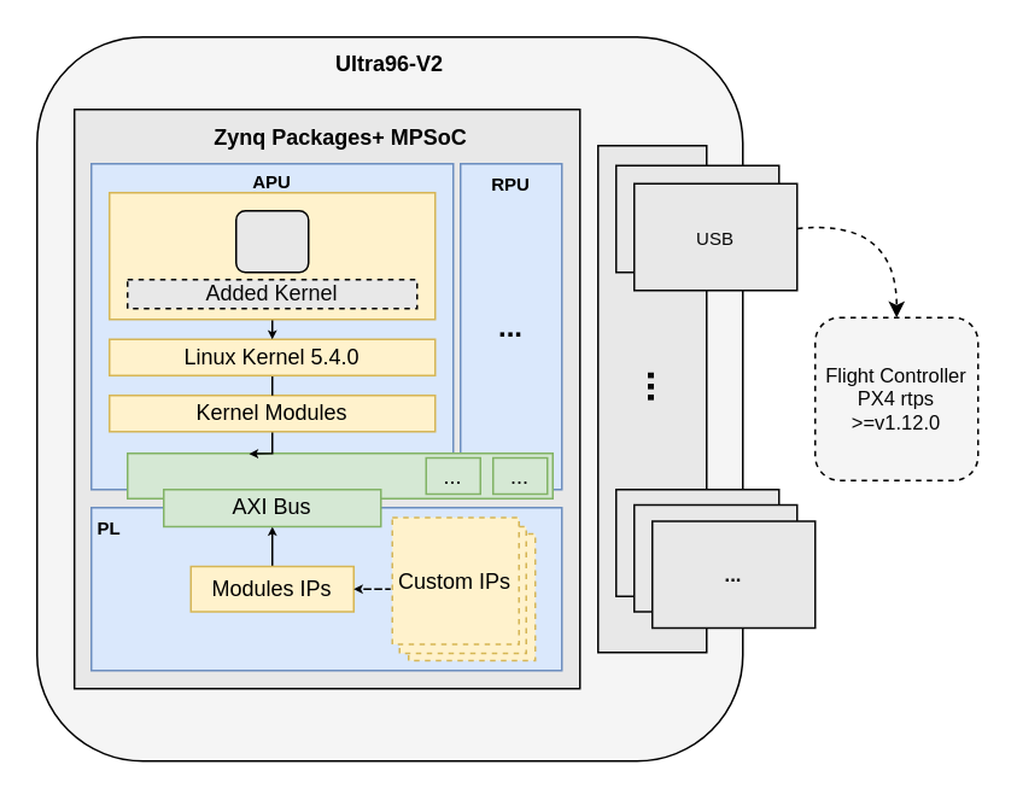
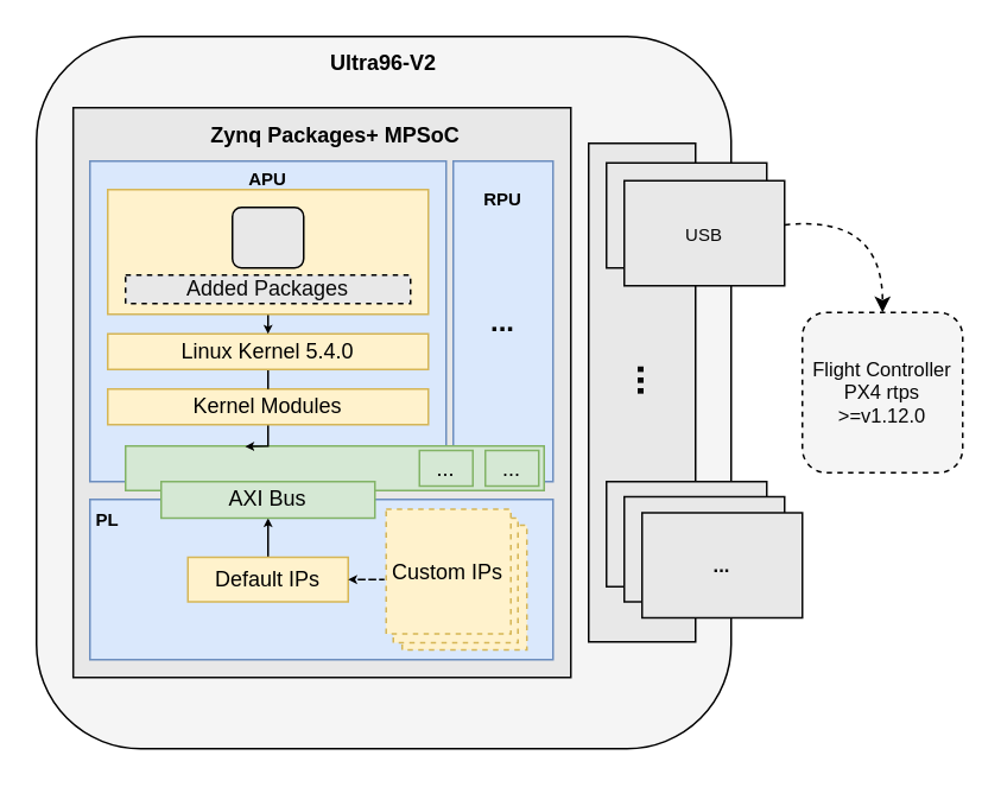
  <mxCell id="0" />
  <mxCell id="1" parent="0" />
  <mxCell id="2" value="" style="rounded=1;whiteSpace=wrap;html=1;fillColor=#f5f5f5;fontColor=#333333;strokeColor=#000000;" parent="1" vertex="1"><mxGeometry x="20" y="20" width="390" height="400" as="geometry" /></mxCell>
  <mxCell id="3" value="&amp;nbsp;" style="rounded=0;whiteSpace=wrap;html=1;fontSize=7;fontColor=#080808;strokeColor=#080808;fillColor=#E8E8E8;" parent="1" vertex="1"><mxGeometry x="40.63" y="60" width="279.37" height="320" as="geometry" /></mxCell>
  <mxCell id="4" value="&lt;b&gt;&lt;font style=&quot;font-size: 16px&quot;&gt;...&lt;/font&gt;&lt;/b&gt;" style="rounded=0;whiteSpace=wrap;html=1;fillColor=#dae8fc;strokeColor=#6c8ebf;fontColor=#000000;" parent="1" vertex="1"><mxGeometry x="254" y="90" width="56" height="180" as="geometry" /></mxCell>
  <mxCell id="5" value="" style="rounded=0;whiteSpace=wrap;html=1;fillColor=#dae8fc;strokeColor=#6c8ebf;" parent="1" vertex="1"><mxGeometry x="50" y="90" width="200" height="180" as="geometry" /></mxCell>
  <mxCell id="6" value="&lt;b&gt;Ultra96-V2&lt;/b&gt;" style="text;html=1;strokeColor=none;fillColor=none;align=center;verticalAlign=middle;whiteSpace=wrap;rounded=0;fontColor=#000000;" parent="1" vertex="1"><mxGeometry x="180" y="20" width="70" height="30" as="geometry" /></mxCell>
  <mxCell id="7" value="&lt;b&gt;Zynq Packages+ MPSoC&lt;/b&gt;" style="text;html=1;strokeColor=none;fillColor=none;align=center;verticalAlign=middle;whiteSpace=wrap;rounded=0;fontColor=#000000;" parent="1" vertex="1"><mxGeometry x="112.5" y="61" width="150" height="30" as="geometry" /></mxCell>
  <mxCell id="8" value="" style="rounded=0;whiteSpace=wrap;html=1;fillColor=#dae8fc;strokeColor=#6c8ebf;" parent="1" vertex="1"><mxGeometry x="50" y="280" width="260" height="90" as="geometry" /></mxCell>
  <mxCell id="9" value="&lt;b&gt;&lt;font style=&quot;font-size: 10px&quot;&gt;PL&lt;/font&gt;&lt;/b&gt;" style="text;html=1;strokeColor=none;fillColor=none;align=center;verticalAlign=middle;whiteSpace=wrap;rounded=0;fontColor=#000000;" parent="1" vertex="1"><mxGeometry x="50" y="276" width="20" height="30" as="geometry" /></mxCell>
  <mxCell id="10" style="edgeStyle=orthogonalEdgeStyle;rounded=0;orthogonalLoop=1;jettySize=auto;html=1;endSize=2;fontColor=#000000;strokeColor=#000000;" parent="1" source="11" target="18" edge="1"><mxGeometry relative="1" as="geometry" /></mxCell>
- <mxCell id="11" value="Modules IPs" style="rounded=0;whiteSpace=wrap;html=1;fillColor=#fff2cc;strokeColor=#d6b656;fontColor=#000000;" parent="1" vertex="1"><mxGeometry x="105" y="312.5" width="90" height="25" as="geometry" /></mxCell>
+ <mxCell id="11" value="Default IPs" style="rounded=0;whiteSpace=wrap;html=1;fillColor=#fff2cc;strokeColor=#d6b656;fontColor=#000000;" parent="1" vertex="1"><mxGeometry x="105" y="312.5" width="90" height="25" as="geometry" /></mxCell>
  <mxCell id="12" value="" style="rounded=0;whiteSpace=wrap;html=1;dashed=1;fillColor=#fff2cc;strokeColor=#d6b656;" parent="1" vertex="1"><mxGeometry x="225.32" y="294.5" width="70" height="70" as="geometry" /></mxCell>
  <mxCell id="13" value="" style="rounded=0;whiteSpace=wrap;html=1;dashed=1;fillColor=#fff2cc;strokeColor=#d6b656;" parent="1" vertex="1"><mxGeometry x="220.32" y="290.5" width="70" height="70" as="geometry" /></mxCell>
  <mxCell id="14" style="edgeStyle=orthogonalEdgeStyle;rounded=0;orthogonalLoop=1;jettySize=auto;html=1;exitX=-0.014;exitY=0.564;exitDx=0;exitDy=0;exitPerimeter=0;dashed=1;endSize=2;fontColor=#000000;strokeColor=#000000;" parent="1" source="15" target="11" edge="1"><mxGeometry relative="1" as="geometry" /></mxCell>
  <mxCell id="15" value="Custom IPs" style="rounded=0;whiteSpace=wrap;html=1;dashed=1;fillColor=#fff2cc;strokeColor=#d6b656;fontColor=#000000;" parent="1" vertex="1"><mxGeometry x="216.32" y="285.5" width="70" height="70" as="geometry" /></mxCell>
  <mxCell id="16" value="&lt;b&gt;&lt;font style=&quot;font-size: 10px&quot;&gt;APU&lt;/font&gt;&lt;/b&gt;" style="text;html=1;strokeColor=none;fillColor=none;align=center;verticalAlign=middle;whiteSpace=wrap;rounded=0;fontColor=#000000;" parent="1" vertex="1"><mxGeometry x="135" y="90" width="30" height="20" as="geometry" /></mxCell>
  <mxCell id="17" value="" style="rounded=0;whiteSpace=wrap;html=1;fillColor=#d5e8d4;strokeColor=#82b366;" parent="1" vertex="1"><mxGeometry x="70" y="250" width="235" height="25" as="geometry" /></mxCell>
  <mxCell id="18" value="AXI Bus" style="rounded=0;whiteSpace=wrap;html=1;fillColor=#d5e8d4;strokeColor=#82b366;fontColor=#000000;" parent="1" vertex="1"><mxGeometry x="90" y="270" width="120" height="20.5" as="geometry" /></mxCell>
  <mxCell id="19" value="..." style="rounded=0;whiteSpace=wrap;html=1;fillColor=#d5e8d4;strokeColor=#82b366;direction=south;fontColor=#000000;" parent="1" vertex="1"><mxGeometry x="272" y="252.5" width="30" height="20" as="geometry" /></mxCell>
  <mxCell id="20" style="edgeStyle=orthogonalEdgeStyle;rounded=0;orthogonalLoop=1;jettySize=auto;html=1;entryX=0.286;entryY=0.01;entryDx=0;entryDy=0;entryPerimeter=0;endSize=2;fontColor=#000000;strokeColor=#000000;" parent="1" source="21" target="17" edge="1"><mxGeometry relative="1" as="geometry"><Array as="points"><mxPoint x="150" y="250" /><mxPoint x="150" y="250" /></Array></mxGeometry></mxCell>
  <mxCell id="21" value="Kernel Modules" style="rounded=0;whiteSpace=wrap;html=1;fillColor=#fff2cc;strokeColor=#d6b656;fontColor=#000000;" parent="1" vertex="1"><mxGeometry x="60" y="218" width="180" height="20" as="geometry" /></mxCell>
  <mxCell id="22" style="edgeStyle=orthogonalEdgeStyle;rounded=0;orthogonalLoop=1;jettySize=auto;html=1;endSize=2;fontColor=#000000;strokeColor=#000000;endArrow=none;" parent="1" source="23" target="21" edge="1"><mxGeometry relative="1" as="geometry"><Array as="points"><mxPoint x="150" y="210" /><mxPoint x="150" y="210" /></Array></mxGeometry></mxCell>
  <mxCell id="23" value="&lt;font style=&quot;font-size: 12px&quot;&gt;Linux &lt;font style=&quot;font-size: 12px&quot;&gt;Kernel 5.4.0&lt;br&gt;&lt;/font&gt;&lt;/font&gt;" style="rounded=0;whiteSpace=wrap;html=1;fillColor=#fff2cc;strokeColor=#d6b656;fontColor=#000000;" parent="1" vertex="1"><mxGeometry x="60" y="187" width="180" height="20" as="geometry" /></mxCell>
  <mxCell id="24" style="edgeStyle=orthogonalEdgeStyle;rounded=0;orthogonalLoop=1;jettySize=auto;html=1;endSize=2;fontColor=#000000;strokeColor=#000000;" parent="1" source="25" target="23" edge="1"><mxGeometry relative="1" as="geometry"><Array as="points"><mxPoint x="150" y="180" /><mxPoint x="150" y="180" /></Array></mxGeometry></mxCell>
  <mxCell id="25" value="" style="rounded=0;whiteSpace=wrap;html=1;fillColor=#fff2cc;strokeColor=#d6b656;" parent="1" vertex="1"><mxGeometry x="60" y="106" width="180" height="70" as="geometry" /></mxCell>
  <mxCell id="26" value="" style="rounded=1;whiteSpace=wrap;html=1;fillColor=#E8E8E8;strokeColor=#000000;" parent="1" vertex="1"><mxGeometry x="130" y="116" width="40" height="34" as="geometry" /></mxCell>
  <mxCell id="27" value="" style="shape=image;verticalLabelPosition=bottom;labelBackgroundColor=default;verticalAlign=top;aspect=fixed;imageAspect=0;image=https://picknik.ai/assets/images/blog_posts/ROS2/ros2.png;" parent="1" vertex="1"><mxGeometry x="136" y="119" width="28" height="28" as="geometry" /></mxCell>
  <mxCell id="28" value="" style="shape=image;verticalLabelPosition=bottom;labelBackgroundColor=default;verticalAlign=top;aspect=fixed;imageAspect=0;image=https://upload.wikimedia.org/wikipedia/commons/a/af/Tux.png;" parent="1" vertex="1"><mxGeometry x="75.66" y="188.5" width="14.34" height="17" as="geometry" /></mxCell>
  <mxCell id="29" value="" style="shape=image;verticalLabelPosition=bottom;labelBackgroundColor=default;verticalAlign=top;aspect=fixed;imageAspect=0;image=http://c-nergy.be/blog/wp-content/uploads/u2004Logo2.png;" parent="1" vertex="1"><mxGeometry x="70" y="107.5" width="54.24" height="46" as="geometry" /></mxCell>
  <mxCell id="30" value="..." style="rounded=0;whiteSpace=wrap;html=1;fillColor=#d5e8d4;strokeColor=#82b366;direction=south;fontColor=#000000;" parent="1" vertex="1"><mxGeometry x="235" y="252.5" width="30" height="20" as="geometry" /></mxCell>
- <mxCell id="31" value="&lt;b&gt;&lt;font style=&quot;font-size: 10px&quot;&gt;RPU&lt;/font&gt;&lt;/b&gt;" style="text;html=1;strokeColor=none;fillColor=none;align=center;verticalAlign=middle;whiteSpace=wrap;rounded=0;fontColor=#000000;" parent="1" vertex="1"><mxGeometry x="267" y="91" width="30" height="20" as="geometry" /></mxCell>
+ <mxCell id="31" value="&lt;b&gt;&lt;font style=&quot;font-size: 10px&quot;&gt;RPU&lt;/font&gt;&lt;/b&gt;" style="text;html=1;strokeColor=none;fillColor=none;align=center;verticalAlign=middle;whiteSpace=wrap;rounded=0;fontColor=#000000;" parent="1" vertex="1"><mxGeometry x="267" y="101" width="30" height="20" as="geometry" /></mxCell>
  <mxCell id="32" value="" style="rounded=0;whiteSpace=wrap;html=1;fillColor=#E8E8E8;strokeColor=#030303;fontColor=#333333;" parent="1" vertex="1"><mxGeometry x="330" y="80" width="60" height="280" as="geometry" /></mxCell>
  <mxCell id="33" value="USB" style="rounded=0;whiteSpace=wrap;html=1;fontSize=7;fontColor=#080808;strokeColor=#080808;fillColor=#E8E8E8;" parent="1" vertex="1"><mxGeometry x="340" y="91" width="90" height="59" as="geometry" /></mxCell>
  <mxCell id="34" value="&lt;font style=&quot;font-size: 10px&quot;&gt;USB&lt;/font&gt;" style="rounded=0;whiteSpace=wrap;html=1;fontSize=7;fontColor=#080808;strokeColor=#080808;fillColor=#E8E8E8;" parent="1" vertex="1"><mxGeometry x="350" y="101" width="90" height="59" as="geometry" /></mxCell>
  <mxCell id="35" value="..." style="rounded=0;whiteSpace=wrap;html=1;fontSize=7;fontColor=#080808;strokeColor=#080808;fillColor=#E8E8E8;" parent="1" vertex="1"><mxGeometry x="340" y="270" width="90" height="59" as="geometry" /></mxCell>
  <mxCell id="36" value="..." style="rounded=0;whiteSpace=wrap;html=1;fontSize=7;fontColor=#080808;strokeColor=#080808;fillColor=#E8E8E8;" parent="1" vertex="1"><mxGeometry x="350" y="278.5" width="90" height="59" as="geometry" /></mxCell>
  <mxCell id="37" value="&lt;font style=&quot;font-size: 11px&quot;&gt;&lt;b&gt;...&lt;/b&gt;&lt;/font&gt;" style="rounded=0;whiteSpace=wrap;html=1;fontSize=7;fontColor=#080808;strokeColor=#080808;fillColor=#E8E8E8;" parent="1" vertex="1"><mxGeometry x="360" y="287.5" width="90" height="59" as="geometry" /></mxCell>
  <mxCell id="38" value="&lt;div style=&quot;font-size: 22px&quot;&gt;&lt;b&gt;&lt;font style=&quot;font-size: 22px&quot;&gt;...&lt;/font&gt;&lt;/b&gt;&lt;/div&gt;" style="text;html=1;align=center;verticalAlign=middle;resizable=0;points=[];autosize=1;strokeColor=none;fillColor=none;fontSize=7;fontColor=#080808;rotation=90;" parent="1" vertex="1"><mxGeometry x="350" y="208" width="30" height="10" as="geometry" /></mxCell>
- <mxCell id="39" value="&lt;font style=&quot;font-size: 12px&quot;&gt;Added Kernel&lt;/font&gt;" style="rounded=0;whiteSpace=wrap;html=1;dashed=1;fontSize=6;fontColor=#080808;strokeColor=#030303;fillColor=#E8E8E8;" parent="1" vertex="1"><mxGeometry x="70" y="154" width="160" height="16" as="geometry" /></mxCell>
+ <mxCell id="39" value="&lt;font style=&quot;font-size: 12px&quot;&gt;Added Packages&lt;/font&gt;" style="rounded=0;whiteSpace=wrap;html=1;dashed=1;fontSize=6;fontColor=#080808;strokeColor=#030303;fillColor=#E8E8E8;" parent="1" vertex="1"><mxGeometry x="70" y="154" width="160" height="16" as="geometry" /></mxCell>
  <mxCell id="40" value="" style="curved=1;endArrow=classic;html=1;rounded=0;fontSize=6;fontColor=#080808;startSize=0;endSize=6;dashed=1;strokeWidth=1;" parent="1" source="34" target="41" edge="1"><mxGeometry width="50" height="50" relative="1" as="geometry"><mxPoint x="530" y="150" as="sourcePoint" /><mxPoint x="520" y="130" as="targetPoint" /><Array as="points"><mxPoint x="495" y="120" /></Array></mxGeometry></mxCell>
  <mxCell id="41" value="&lt;div style=&quot;font-size: 11px&quot;&gt;&lt;font style=&quot;font-size: 11px&quot; color=&quot;#050505&quot;&gt;Flight Controller PX4&lt;/font&gt;&lt;font color=&quot;#050505&quot;&gt; rtps &amp;gt;=v1.12.0&lt;br&gt;&lt;/font&gt;&lt;/div&gt;" style="rounded=1;whiteSpace=wrap;html=1;fillColor=#f5f5f5;fontColor=#333333;strokeColor=#000000;dashed=1;" parent="1" vertex="1"><mxGeometry x="450" y="175" width="90" height="90" as="geometry" /></mxCell>
